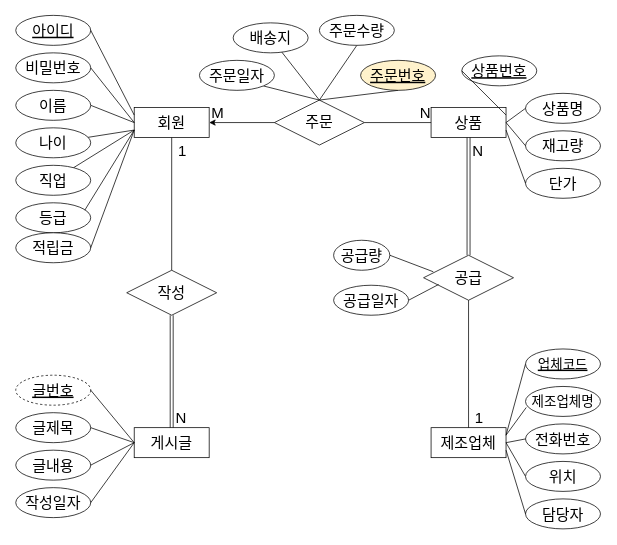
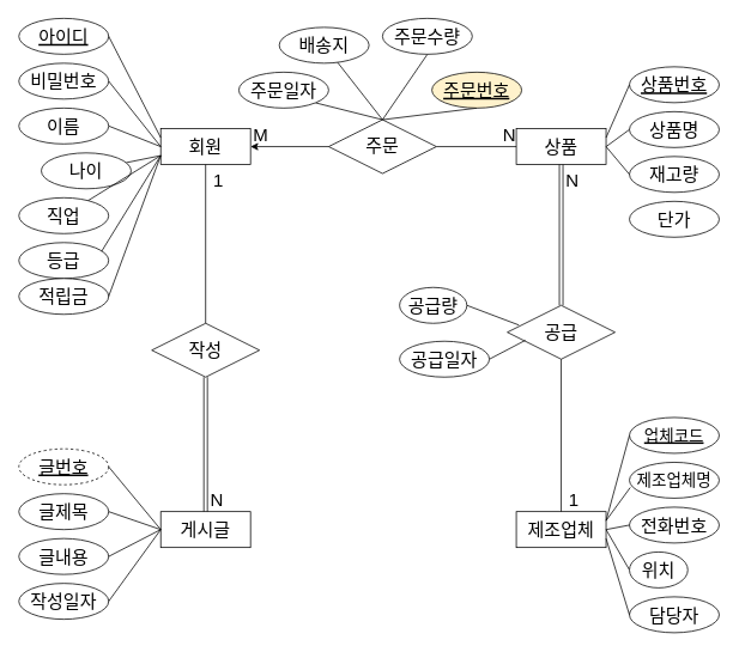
  <mxCell id="0" />
  <mxCell id="1" parent="0" />
  <mxCell id="2" value="&lt;font style=&quot;font-size: 20px;&quot;&gt;회원&lt;/font&gt;" style="whiteSpace=wrap;html=1;align=center;" parent="1" vertex="1"><mxGeometry x="178" y="143" width="100" height="40" as="geometry" /></mxCell>
  <mxCell id="3" value="&lt;font style=&quot;font-size: 20px;&quot;&gt;상품&lt;/font&gt;" style="whiteSpace=wrap;html=1;align=center;" parent="1" vertex="1"><mxGeometry x="574" y="143" width="100" height="40" as="geometry" /></mxCell>
  <mxCell id="4" value="&lt;font style=&quot;font-size: 20px;&quot;&gt;게시글&lt;/font&gt;" style="whiteSpace=wrap;html=1;align=center;direction=west;" parent="1" vertex="1"><mxGeometry x="178" y="570" width="100" height="40" as="geometry" /></mxCell>
  <mxCell id="5" value="&lt;font style=&quot;font-size: 20px;&quot;&gt;제조업체&lt;/font&gt;" style="whiteSpace=wrap;html=1;align=center;direction=west;" parent="1" vertex="1"><mxGeometry x="574" y="570" width="100" height="40" as="geometry" /></mxCell>
  <mxCell id="6" value="아이디" style="ellipse;whiteSpace=wrap;html=1;align=center;fontStyle=4;fontSize=20;" parent="1" vertex="1"><mxGeometry x="20" y="20" width="100" height="40" as="geometry" /></mxCell>
  <mxCell id="7" style="edgeStyle=none;html=1;exitX=1;exitY=0.5;exitDx=0;exitDy=0;entryX=0;entryY=0.5;entryDx=0;entryDy=0;fontSize=20;startArrow=none;startFill=0;endArrow=none;endFill=0;" parent="1" source="8" target="2" edge="1"><mxGeometry relative="1" as="geometry" /></mxCell>
  <mxCell id="8" value="비밀번호" style="ellipse;whiteSpace=wrap;html=1;align=center;fontSize=20;" parent="1" vertex="1"><mxGeometry x="20" y="70" width="100" height="40" as="geometry" /></mxCell>
  <mxCell id="9" style="edgeStyle=none;html=1;entryX=0;entryY=0.5;entryDx=0;entryDy=0;fontSize=18;startArrow=none;startFill=0;endArrow=none;endFill=0;exitX=1;exitY=0.5;exitDx=0;exitDy=0;" parent="1" source="10" target="2" edge="1"><mxGeometry relative="1" as="geometry" /></mxCell>
  <mxCell id="10" value="이름" style="ellipse;whiteSpace=wrap;html=1;align=center;fontSize=20;" parent="1" vertex="1"><mxGeometry x="20" y="120" width="100" height="40" as="geometry" /></mxCell>
  <mxCell id="11" style="edgeStyle=none;html=1;entryX=0;entryY=0.75;entryDx=0;entryDy=0;fontSize=18;startArrow=none;startFill=0;endArrow=none;endFill=0;" parent="1" source="12" target="2" edge="1"><mxGeometry relative="1" as="geometry" /></mxCell>
- <mxCell id="12" value="나이" style="ellipse;whiteSpace=wrap;html=1;align=center;fontSize=20;" parent="1" vertex="1"><mxGeometry x="20" y="170" width="100" height="40" as="geometry" /></mxCell>
+ <mxCell id="12" value="나이" style="ellipse;whiteSpace=wrap;html=1;align=center;fontSize=20;" parent="1" vertex="1"><mxGeometry x="45" y="170" width="100" height="40" as="geometry" /></mxCell>
  <mxCell id="13" style="edgeStyle=none;html=1;entryX=0;entryY=0.75;entryDx=0;entryDy=0;fontSize=18;startArrow=none;startFill=0;endArrow=none;endFill=0;" parent="1" source="14" target="2" edge="1"><mxGeometry relative="1" as="geometry" /></mxCell>
  <mxCell id="14" value="직업" style="ellipse;whiteSpace=wrap;html=1;align=center;fontSize=20;" parent="1" vertex="1"><mxGeometry x="20" y="220" width="100" height="40" as="geometry" /></mxCell>
  <mxCell id="15" value="등급" style="ellipse;whiteSpace=wrap;html=1;align=center;fontSize=20;" parent="1" vertex="1"><mxGeometry x="20" y="270" width="100" height="40" as="geometry" /></mxCell>
  <mxCell id="16" value="적립금" style="ellipse;whiteSpace=wrap;html=1;align=center;fontSize=20;" parent="1" vertex="1"><mxGeometry x="20" y="310" width="100" height="40" as="geometry" /></mxCell>
  <mxCell id="17" value="" style="endArrow=none;html=1;rounded=0;fontSize=20;exitX=0;exitY=0.5;exitDx=0;exitDy=0;entryX=0;entryY=0.5;entryDx=0;entryDy=0;" parent="1" source="30" target="5" edge="1"><mxGeometry relative="1" as="geometry"><mxPoint x="515" y="690" as="sourcePoint" /><mxPoint x="565" y="680" as="targetPoint" /></mxGeometry></mxCell>
  <mxCell id="18" style="edgeStyle=none;html=1;exitX=0.92;exitY=0.25;exitDx=0;exitDy=0;fontSize=20;entryX=0;entryY=0.75;entryDx=0;entryDy=0;startArrow=none;startFill=0;endArrow=none;endFill=0;exitPerimeter=0;" parent="1" source="15" target="2" edge="1"><mxGeometry relative="1" as="geometry"><mxPoint x="180" y="150" as="targetPoint" /><mxPoint x="130" y="250" as="sourcePoint" /></mxGeometry></mxCell>
  <mxCell id="19" style="edgeStyle=none;html=1;exitX=1;exitY=0.5;exitDx=0;exitDy=0;fontSize=20;entryX=0;entryY=0.75;entryDx=0;entryDy=0;startArrow=none;startFill=0;endArrow=none;endFill=0;" parent="1" source="16" target="2" edge="1"><mxGeometry relative="1" as="geometry"><mxPoint x="187" y="152" as="targetPoint" /><mxPoint x="130" y="300" as="sourcePoint" /></mxGeometry></mxCell>
- <mxCell id="20" value="상품번호" style="ellipse;whiteSpace=wrap;html=1;align=center;fontStyle=4;fontSize=20;" parent="1" vertex="1"><mxGeometry x="615" y="74" width="100" height="40" as="geometry" /></mxCell>
+ <mxCell id="20" value="상품번호" style="ellipse;whiteSpace=wrap;html=1;align=center;fontStyle=4;fontSize=20;" parent="1" vertex="1"><mxGeometry x="700" y="74" width="100" height="40" as="geometry" /></mxCell>
  <mxCell id="21" value="상품명" style="ellipse;whiteSpace=wrap;html=1;align=center;fontSize=20;" parent="1" vertex="1"><mxGeometry x="700" y="124" width="100" height="40" as="geometry" /></mxCell>
  <mxCell id="22" value="재고량" style="ellipse;whiteSpace=wrap;html=1;align=center;fontSize=20;" parent="1" vertex="1"><mxGeometry x="700" y="174" width="100" height="40" as="geometry" /></mxCell>
  <mxCell id="23" value="단가" style="ellipse;whiteSpace=wrap;html=1;align=center;fontSize=20;" parent="1" vertex="1"><mxGeometry x="700" y="224" width="100" height="40" as="geometry" /></mxCell>
  <mxCell id="24" value="" style="endArrow=none;html=1;rounded=0;fontSize=20;exitX=1;exitY=0.25;exitDx=0;exitDy=0;entryX=0;entryY=0.5;entryDx=0;entryDy=0;" parent="1" source="3" target="20" edge="1"><mxGeometry relative="1" as="geometry"><mxPoint x="680" y="110" as="sourcePoint" /><mxPoint x="700" y="39.5" as="targetPoint" /></mxGeometry></mxCell>
  <mxCell id="25" value="" style="endArrow=none;html=1;rounded=0;fontSize=20;entryX=0;entryY=0.5;entryDx=0;entryDy=0;exitX=1;exitY=0.5;exitDx=0;exitDy=0;" parent="1" source="3" target="21" edge="1"><mxGeometry relative="1" as="geometry"><mxPoint x="680" y="120" as="sourcePoint" /><mxPoint x="710" y="49.5" as="targetPoint" /></mxGeometry></mxCell>
  <mxCell id="26" value="" style="endArrow=none;html=1;rounded=0;fontSize=20;exitX=1;exitY=0.5;exitDx=0;exitDy=0;entryX=0;entryY=0.5;entryDx=0;entryDy=0;" parent="1" source="3" target="22" edge="1"><mxGeometry relative="1" as="geometry"><mxPoint x="690" y="120" as="sourcePoint" /><mxPoint x="710" y="100" as="targetPoint" /></mxGeometry></mxCell>
- <mxCell id="27" value="" style="endArrow=none;html=1;rounded=0;fontSize=20;entryX=0;entryY=0.5;entryDx=0;entryDy=0;exitX=1;exitY=0.75;exitDx=0;exitDy=0;" parent="1" source="3" target="23" edge="1"><mxGeometry relative="1" as="geometry"><mxPoint x="690" y="130" as="sourcePoint" /><mxPoint x="710" y="150" as="targetPoint" /></mxGeometry></mxCell>
  <mxCell id="28" value="&lt;font style=&quot;font-size: 18px;&quot;&gt;제조업체명&lt;/font&gt;" style="ellipse;whiteSpace=wrap;html=1;align=center;fontStyle=0;fontSize=20;" parent="1" vertex="1"><mxGeometry x="700" y="515" width="100" height="40" as="geometry" /></mxCell>
  <mxCell id="29" value="전화번호" style="ellipse;whiteSpace=wrap;html=1;align=center;fontSize=20;" parent="1" vertex="1"><mxGeometry x="700" y="565" width="100" height="40" as="geometry" /></mxCell>
- <mxCell id="30" value="위치" style="ellipse;whiteSpace=wrap;html=1;align=center;fontSize=20;" parent="1" vertex="1"><mxGeometry x="700" y="615" width="100" height="40" as="geometry" /></mxCell>
+ <mxCell id="30" value="위치" style="ellipse;whiteSpace=wrap;html=1;align=center;fontSize=20;" parent="1" vertex="1"><mxGeometry x="700" y="615" width="65" height="40" as="geometry" /></mxCell>
  <mxCell id="31" value="담당자" style="ellipse;whiteSpace=wrap;html=1;align=center;fontSize=20;" parent="1" vertex="1"><mxGeometry x="700" y="665" width="100" height="40" as="geometry" /></mxCell>
  <mxCell id="32" value="" style="endArrow=none;html=1;rounded=0;fontSize=20;exitX=0;exitY=0.5;exitDx=0;exitDy=0;entryX=0;entryY=0.25;entryDx=0;entryDy=0;" parent="1" source="31" target="5" edge="1"><mxGeometry relative="1" as="geometry"><mxPoint x="535" y="680" as="sourcePoint" /><mxPoint x="575" y="690" as="targetPoint" /></mxGeometry></mxCell>
  <mxCell id="33" value="" style="endArrow=none;html=1;rounded=0;fontSize=20;exitX=0;exitY=0.5;exitDx=0;exitDy=0;entryX=0;entryY=0.5;entryDx=0;entryDy=0;" parent="1" source="29" target="5" edge="1"><mxGeometry relative="1" as="geometry"><mxPoint x="535" y="680" as="sourcePoint" /><mxPoint x="565" y="670" as="targetPoint" /></mxGeometry></mxCell>
  <mxCell id="34" value="" style="endArrow=none;html=1;rounded=0;fontSize=20;exitX=0.01;exitY=0.7;exitDx=0;exitDy=0;entryX=0;entryY=0.75;entryDx=0;entryDy=0;exitPerimeter=0;" parent="1" source="28" target="5" edge="1"><mxGeometry relative="1" as="geometry"><mxPoint x="535" y="630" as="sourcePoint" /><mxPoint x="575" y="680" as="targetPoint" /></mxGeometry></mxCell>
  <mxCell id="35" value="글번호" style="ellipse;whiteSpace=wrap;html=1;align=center;fontStyle=4;fontSize=20;dashed=1;" parent="1" vertex="1"><mxGeometry x="20" y="500" width="100" height="40" as="geometry" /></mxCell>
  <mxCell id="36" value="글제목" style="ellipse;whiteSpace=wrap;html=1;align=center;fontSize=20;direction=west;" parent="1" vertex="1"><mxGeometry x="20" y="550" width="100" height="40" as="geometry" /></mxCell>
  <mxCell id="37" value="글내용" style="ellipse;whiteSpace=wrap;html=1;align=center;fontSize=20;direction=west;" parent="1" vertex="1"><mxGeometry x="20" y="600" width="100" height="40" as="geometry" /></mxCell>
  <mxCell id="38" value="작성일자" style="ellipse;whiteSpace=wrap;html=1;align=center;fontSize=20;direction=west;" parent="1" vertex="1"><mxGeometry x="20" y="650" width="100" height="40" as="geometry" /></mxCell>
  <mxCell id="39" value="" style="endArrow=none;html=1;rounded=0;fontSize=20;exitX=0;exitY=0.5;exitDx=0;exitDy=0;entryX=1;entryY=0.5;entryDx=0;entryDy=0;" parent="1" source="36" target="4" edge="1"><mxGeometry relative="1" as="geometry"><mxPoint x="90" y="468" as="sourcePoint" /><mxPoint x="160" y="590" as="targetPoint" /></mxGeometry></mxCell>
  <mxCell id="40" value="" style="endArrow=none;html=1;rounded=0;fontSize=20;exitX=1;exitY=0.5;exitDx=0;exitDy=0;entryX=1;entryY=0.5;entryDx=0;entryDy=0;" parent="1" source="35" target="4" edge="1"><mxGeometry relative="1" as="geometry"><mxPoint x="90" y="468" as="sourcePoint" /><mxPoint x="142" y="570" as="targetPoint" /></mxGeometry></mxCell>
  <mxCell id="41" value="" style="endArrow=none;html=1;rounded=0;fontSize=20;exitX=0;exitY=0.5;exitDx=0;exitDy=0;entryX=1;entryY=0.5;entryDx=0;entryDy=0;" parent="1" source="38" target="4" edge="1"><mxGeometry relative="1" as="geometry"><mxPoint x="200" y="530" as="sourcePoint" /><mxPoint x="180" y="580" as="targetPoint" /></mxGeometry></mxCell>
  <mxCell id="42" value="" style="endArrow=none;html=1;rounded=0;fontSize=20;exitX=0;exitY=0.5;exitDx=0;exitDy=0;entryX=1;entryY=0.5;entryDx=0;entryDy=0;" parent="1" source="37" target="4" edge="1"><mxGeometry relative="1" as="geometry"><mxPoint x="200" y="630" as="sourcePoint" /><mxPoint x="180" y="600" as="targetPoint" /><Array as="points" /></mxGeometry></mxCell>
  <mxCell id="43" style="edgeStyle=none;html=1;exitX=0;exitY=0.25;exitDx=0;exitDy=0;entryX=1;entryY=0.5;entryDx=0;entryDy=0;fontSize=20;startArrow=none;startFill=0;endArrow=none;endFill=0;" parent="1" source="2" edge="1"><mxGeometry relative="1" as="geometry"><mxPoint x="160" y="100" as="sourcePoint" /><mxPoint x="120" y="40" as="targetPoint" /></mxGeometry></mxCell>
  <mxCell id="44" value="&lt;font style=&quot;font-size: 20px;&quot;&gt;주문&lt;/font&gt;" style="shape=rhombus;perimeter=rhombusPerimeter;whiteSpace=wrap;html=1;align=center;fontSize=18;" parent="1" vertex="1"><mxGeometry x="365" y="133" width="120" height="60" as="geometry" /></mxCell>
  <mxCell id="45" value="" style="endArrow=none;html=1;rounded=0;fontSize=20;entryX=0;entryY=0.5;entryDx=0;entryDy=0;exitX=1;exitY=0.5;exitDx=0;exitDy=0;" parent="1" source="44" target="3" edge="1"><mxGeometry relative="1" as="geometry"><mxPoint x="490" y="120" as="sourcePoint" /><mxPoint x="580" y="120" as="targetPoint" /></mxGeometry></mxCell>
  <mxCell id="46" value="N" style="resizable=0;html=1;align=right;verticalAlign=bottom;fontSize=20;" parent="45" connectable="0" vertex="1"><mxGeometry x="1" relative="1" as="geometry"><mxPoint as="offset" /></mxGeometry></mxCell>
  <mxCell id="47" value="" style="endArrow=classic;html=1;rounded=0;fontSize=20;exitX=0;exitY=0.5;exitDx=0;exitDy=0;entryX=1;entryY=0.5;entryDx=0;entryDy=0;" parent="1" source="44" target="2" edge="1"><mxGeometry relative="1" as="geometry"><mxPoint x="350" y="260" as="sourcePoint" /><mxPoint x="290" y="110" as="targetPoint" /></mxGeometry></mxCell>
  <mxCell id="48" value="M" style="resizable=0;html=1;align=right;verticalAlign=bottom;fontSize=20;" parent="47" connectable="0" vertex="1"><mxGeometry x="1" relative="1" as="geometry"><mxPoint x="20" as="offset" /></mxGeometry></mxCell>
  <mxCell id="49" style="edgeStyle=none;html=1;exitX=0.5;exitY=1;exitDx=0;exitDy=0;entryX=0.5;entryY=0;entryDx=0;entryDy=0;fontSize=20;startArrow=none;startFill=0;endArrow=none;endFill=0;" parent="1" source="50" target="44" edge="1"><mxGeometry relative="1" as="geometry" /></mxCell>
  <mxCell id="50" value="주문번호" style="ellipse;whiteSpace=wrap;html=1;align=center;fontStyle=4;fontSize=20;fillColor=#fff2cc;" parent="1" vertex="1"><mxGeometry x="480" y="80" width="100" height="40" as="geometry" /></mxCell>
  <mxCell id="51" style="edgeStyle=none;html=1;entryX=0.5;entryY=0;entryDx=0;entryDy=0;fontSize=20;startArrow=none;startFill=0;endArrow=none;endFill=0;" parent="1" source="52" target="44" edge="1"><mxGeometry relative="1" as="geometry" /></mxCell>
  <mxCell id="52" value="배송지" style="ellipse;whiteSpace=wrap;html=1;align=center;fontSize=20;" parent="1" vertex="1"><mxGeometry x="310" y="30" width="100" height="40" as="geometry" /></mxCell>
  <mxCell id="53" style="edgeStyle=none;html=1;exitX=1;exitY=1;exitDx=0;exitDy=0;entryX=0.5;entryY=0;entryDx=0;entryDy=0;fontSize=20;startArrow=none;startFill=0;endArrow=none;endFill=0;" parent="1" source="54" target="44" edge="1"><mxGeometry relative="1" as="geometry" /></mxCell>
  <mxCell id="54" value="주문일자" style="ellipse;whiteSpace=wrap;html=1;align=center;fontSize=20;" parent="1" vertex="1"><mxGeometry x="265" y="80" width="100" height="40" as="geometry" /></mxCell>
  <mxCell id="55" style="edgeStyle=none;html=1;exitX=0.5;exitY=1;exitDx=0;exitDy=0;entryX=0.5;entryY=0;entryDx=0;entryDy=0;fontSize=20;startArrow=none;startFill=0;endArrow=none;endFill=0;" parent="1" source="56" target="44" edge="1"><mxGeometry relative="1" as="geometry" /></mxCell>
  <mxCell id="56" value="주문수량" style="ellipse;whiteSpace=wrap;html=1;align=center;fontSize=20;" parent="1" vertex="1"><mxGeometry x="425" y="20" width="100" height="40" as="geometry" /></mxCell>
  <mxCell id="57" value="공급" style="shape=rhombus;perimeter=rhombusPerimeter;whiteSpace=wrap;html=1;align=center;fontSize=20;" parent="1" vertex="1"><mxGeometry x="564" y="340" width="120" height="60" as="geometry" /></mxCell>
  <mxCell id="58" style="edgeStyle=none;html=1;exitX=1;exitY=0.5;exitDx=0;exitDy=0;entryX=0.108;entryY=0.367;entryDx=0;entryDy=0;entryPerimeter=0;fontSize=20;startArrow=none;startFill=0;endArrow=none;endFill=0;" parent="1" source="59" target="57" edge="1"><mxGeometry relative="1" as="geometry" /></mxCell>
  <mxCell id="59" value="공급량" style="ellipse;whiteSpace=wrap;html=1;align=center;fontSize=20;" parent="1" vertex="1"><mxGeometry x="444" y="320" width="75" height="40" as="geometry" /></mxCell>
  <mxCell id="60" style="edgeStyle=none;html=1;entryX=0.167;entryY=0.65;entryDx=0;entryDy=0;entryPerimeter=0;fontSize=20;startArrow=none;startFill=0;endArrow=none;endFill=0;exitX=1;exitY=0.5;exitDx=0;exitDy=0;" parent="1" source="61" target="57" edge="1"><mxGeometry relative="1" as="geometry" /></mxCell>
  <mxCell id="61" value="공급일자" style="ellipse;whiteSpace=wrap;html=1;align=center;fontSize=20;" parent="1" vertex="1"><mxGeometry x="444" y="380" width="100" height="40" as="geometry" /></mxCell>
  <mxCell id="62" value="" style="shape=link;html=1;rounded=0;fontSize=20;startArrow=none;startFill=0;endArrow=none;endFill=0;entryX=0.5;entryY=1;entryDx=0;entryDy=0;exitX=0.5;exitY=0;exitDx=0;exitDy=0;" parent="1" source="57" target="3" edge="1"><mxGeometry relative="1" as="geometry"><mxPoint x="470" y="224" as="sourcePoint" /><mxPoint x="630" y="224" as="targetPoint" /></mxGeometry></mxCell>
  <mxCell id="63" value="N" style="resizable=0;html=1;align=right;verticalAlign=bottom;fontSize=20;" parent="62" connectable="0" vertex="1"><mxGeometry x="1" relative="1" as="geometry"><mxPoint x="20" y="31" as="offset" /></mxGeometry></mxCell>
  <mxCell id="64" value="" style="endArrow=none;html=1;rounded=0;fontSize=20;exitX=0.5;exitY=1;exitDx=0;exitDy=0;entryX=0.5;entryY=1;entryDx=0;entryDy=0;" parent="1" source="57" target="5" edge="1"><mxGeometry relative="1" as="geometry"><mxPoint x="550" y="450" as="sourcePoint" /><mxPoint x="600" y="500" as="targetPoint" /></mxGeometry></mxCell>
  <mxCell id="65" value="1" style="resizable=0;html=1;align=right;verticalAlign=bottom;fontSize=20;" parent="64" connectable="0" vertex="1"><mxGeometry x="1" relative="1" as="geometry"><mxPoint x="20" as="offset" /></mxGeometry></mxCell>
  <mxCell id="66" value="작성" style="shape=rhombus;perimeter=rhombusPerimeter;whiteSpace=wrap;html=1;align=center;fontSize=20;" parent="1" vertex="1"><mxGeometry x="168" y="360" width="120" height="60" as="geometry" /></mxCell>
  <mxCell id="67" value="" style="shape=link;html=1;rounded=0;fontSize=20;startArrow=none;startFill=0;endArrow=none;endFill=0;entryX=0.5;entryY=1;entryDx=0;entryDy=0;exitX=0.5;exitY=1;exitDx=0;exitDy=0;" parent="1" source="66" target="4" edge="1"><mxGeometry relative="1" as="geometry"><mxPoint x="350" y="550" as="sourcePoint" /><mxPoint x="350" y="393" as="targetPoint" /></mxGeometry></mxCell>
  <mxCell id="68" value="N" style="resizable=0;html=1;align=right;verticalAlign=bottom;fontSize=20;" parent="67" connectable="0" vertex="1"><mxGeometry x="1" relative="1" as="geometry"><mxPoint x="20" as="offset" /></mxGeometry></mxCell>
  <mxCell id="69" value="" style="endArrow=none;html=1;rounded=0;fontSize=20;exitX=0.5;exitY=0;exitDx=0;exitDy=0;entryX=0.5;entryY=1;entryDx=0;entryDy=0;" parent="1" source="66" target="2" edge="1"><mxGeometry relative="1" as="geometry"><mxPoint x="240" y="280" as="sourcePoint" /><mxPoint x="240" y="425" as="targetPoint" /></mxGeometry></mxCell>
  <mxCell id="70" value="1" style="resizable=0;html=1;align=right;verticalAlign=bottom;fontSize=20;" parent="69" connectable="0" vertex="1"><mxGeometry x="1" relative="1" as="geometry"><mxPoint x="20" y="31" as="offset" /></mxGeometry></mxCell>
  <mxCell id="71" style="edgeStyle=none;rounded=0;html=1;entryX=0;entryY=0.75;entryDx=0;entryDy=0;fontSize=20;startArrow=none;startFill=0;endArrow=none;endFill=0;exitX=0;exitY=0.5;exitDx=0;exitDy=0;" parent="1" source="72" target="5" edge="1"><mxGeometry relative="1" as="geometry" /></mxCell>
  <mxCell id="72" value="&lt;font style=&quot;font-size: 18px;&quot;&gt;업체코드&lt;/font&gt;" style="ellipse;whiteSpace=wrap;html=1;align=center;fontStyle=4;fontSize=20;" parent="1" vertex="1"><mxGeometry x="700" y="465" width="100" height="40" as="geometry" /></mxCell>
